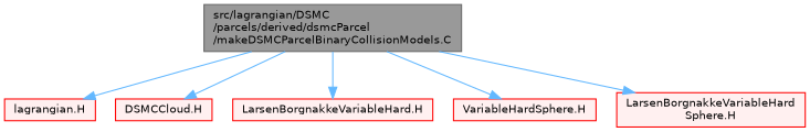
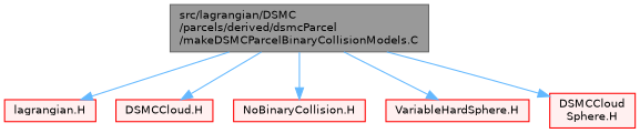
  digraph {
    node [color=red fillcolor="#FFF0F0" fontname=Helvetica fontsize=10 shape=box style=filled]
    edge [color=steelblue1 fontname=Helvetica fontsize=10 labelfontname=Helvetica labelfontsize=10 style=solid]
    n1 [color=gray40 fillcolor=grey60 fontcolor=black height=0.2 label="src/lagrangian/DSMC\l/parcels/derived/dsmcParcel\l/makeDSMCParcelBinaryCollisionModels.C" width=0.4]
    n2 [height=0.2 label="lagrangian.H" width=0.4]
    n3 [height=0.2 label="DSMCCloud.H" width=0.4]
-   n4 [height=0.2 label="LarsenBorgnakkeVariableHard.H" width=0.4]
+   n4 [height=0.2 label="NoBinaryCollision.H" width=0.4]
    n5 [height=0.2 label="VariableHardSphere.H" width=0.4]
-   n6 [height=0.2 label="LarsenBorgnakkeVariableHard\lSphere.H" width=0.4]
+   n6 [height=0.2 label="DSMCCloud\lSphere.H" width=0.4]
    n1 -> n2
    n1 -> n3
    n1 -> n4
    n1 -> n5
    n1 -> n6
  }
